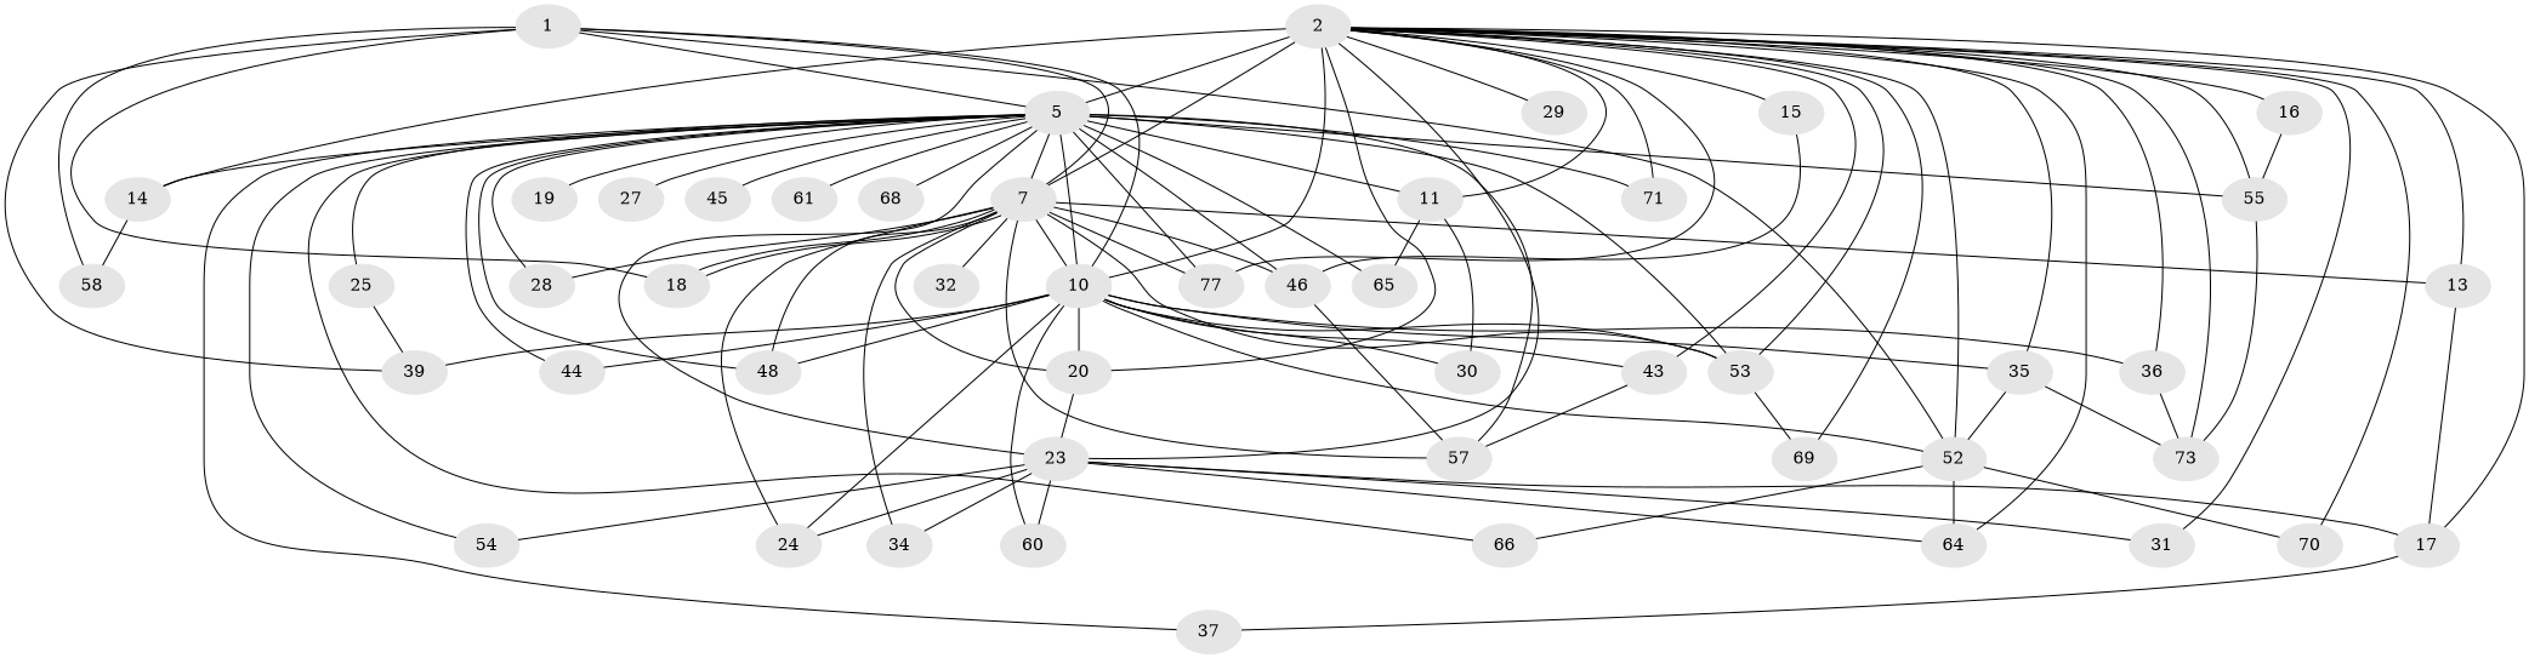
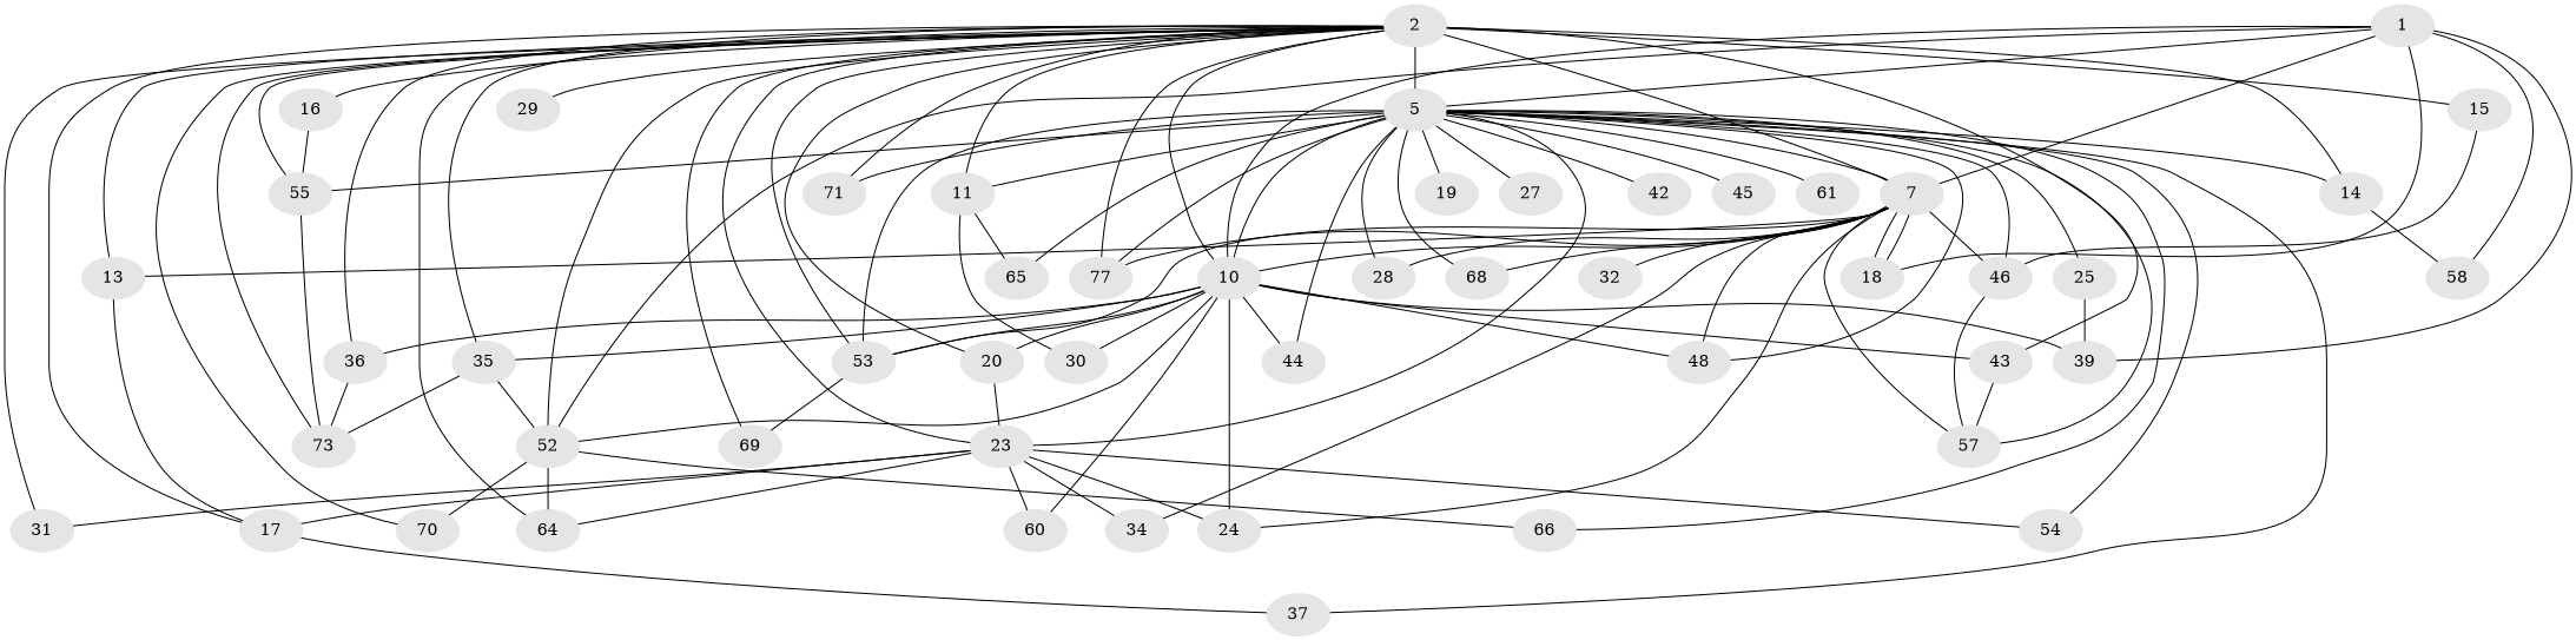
  graph {
    node [color=gray90 style=filled]
    2 [super="+3+76+91+96+85+93+81+51+4"]
    5 [super="+80+26+6+8+63"]
    7 [super="+75+22+62+38"]
    10 [super="+40+56+98+100"]
    52 [super="+89"]
    11
    n7 [label=16]
    13 [super="+16"]
    14
    15 [super="+41"]
    17
    20 [super="+102"]
    23
    29
    31
    35 [super="+67"]
    36
    43 [super="+88"]
    53 [super="+92"]
    55 [super="+72"]
    64 [super="+97"]
    69
    70
    71
    73 [super="+74"]
    77 [super="+95"]
    1
    39 [super="+47"]
    58
    18
    19
    25
    27
    28
    37
+   42
    44
    45 [super="+83"]
    46 [super="+82"]
    48 [super="+90"]
    54
    57 [super="+59"]
    61
    65
    66
    68
    24
    32
    34
    30
    60
    2 -- 5 [weight=19]
    2 -- 7 [weight=6]
    2 -- 10 [weight=7]
    2 -- 52 [weight=2]
    2 -- 11
    2 -- n7
    2 -- 13 [weight=2]
    2 -- 14 [weight=4]
    2 -- 15 [weight=3]
    2 -- 17
    2 -- 20
    2 -- 23
    2 -- 29 [weight=2]
    2 -- 31
    2 -- 35
    2 -- 36
    2 -- 43
    2 -- 53
    2 -- 55
    2 -- 64
    2 -- 69
    2 -- 70
    2 -- 71
    2 -- 73
    2 -- 77
    5 -- 7 [weight=5]
    5 -- 10 [weight=3]
    5 -- 11
    5 -- 14
    5 -- 23
    5 -- 53
    5 -- 55
    5 -- 71
    5 -- 77
    5 -- 19 [weight=2]
    5 -- 25
    5 -- 27 [weight=3]
    5 -- 28
    5 -- 37
+   5 -- 42 [weight=2]
    5 -- 44
    5 -- 45
    5 -- 46
    5 -- 48
    5 -- 54
    5 -- 57
    5 -- 61 [weight=2]
    5 -- 65
    5 -- 66
    5 -- 68
    7 -- 10 [weight=3]
    7 -- 13
-   7 -- 20
+   7 -- 68
    7 -- 53
    7 -- 77
    7 -- 18
    7 -- 18
    7 -- 28
    7 -- 46
    7 -- 48
    7 -- 57
    7 -- 24
    7 -- 32 [weight=2]
    7 -- 34
    10 -- 52
    10 -- 20
    10 -- 35
    10 -- 36
    10 -- 43
    10 -- 53
    10 -- 39 [weight=2]
    10 -- 44
    10 -- 48
    10 -- 24
    10 -- 30
    10 -- 60
    52 -- 64
    52 -- 70
    52 -- 66
    11 -- 65
    11 -- 30
    n7 -- 55
    13 -- 17
    14 -- 58
    15 -- 46
    17 -- 37
    20 -- 23
    23 -- 17
    23 -- 31
    23 -- 64
    23 -- 54
    23 -- 24
    23 -- 34
    23 -- 60
    35 -- 52
    35 -- 73
    36 -- 73
    43 -- 57
    53 -- 69
    55 -- 73
    1 -- 5 [weight=3]
    1 -- 7 [weight=2]
    1 -- 10
    1 -- 52
    1 -- 39
    1 -- 58
    1 -- 18 [weight=5]
    25 -- 39
    46 -- 57
  }
